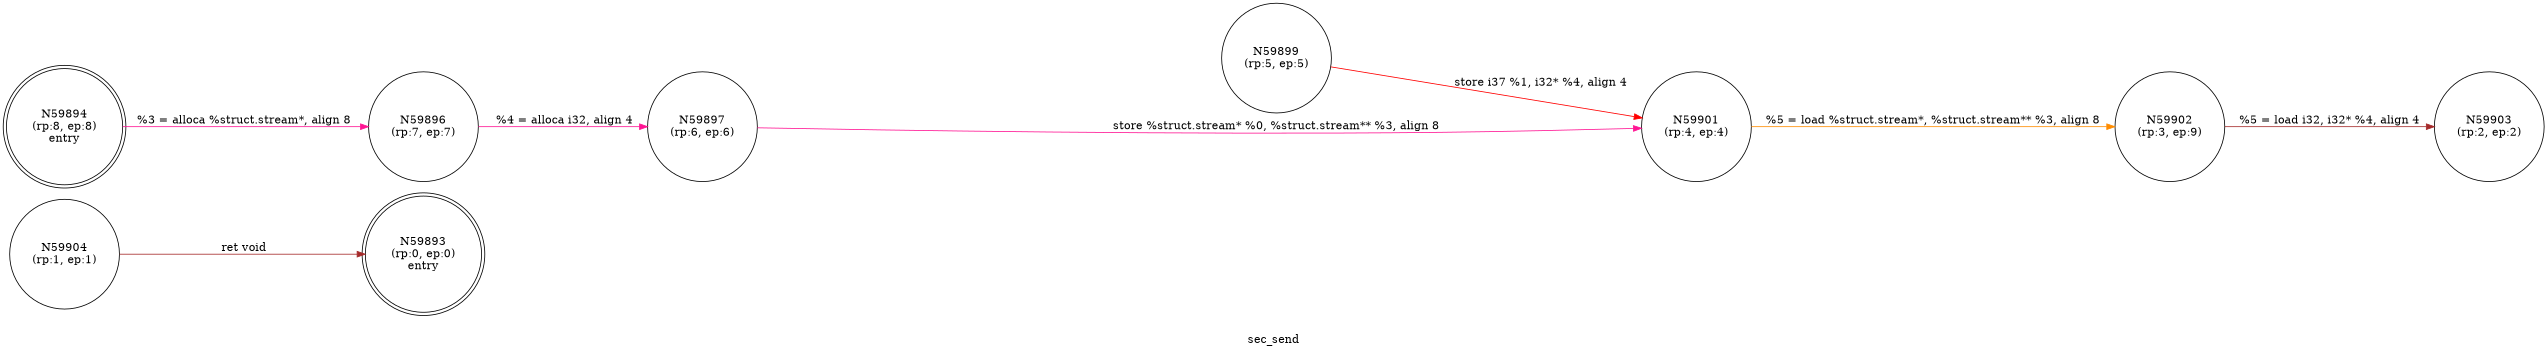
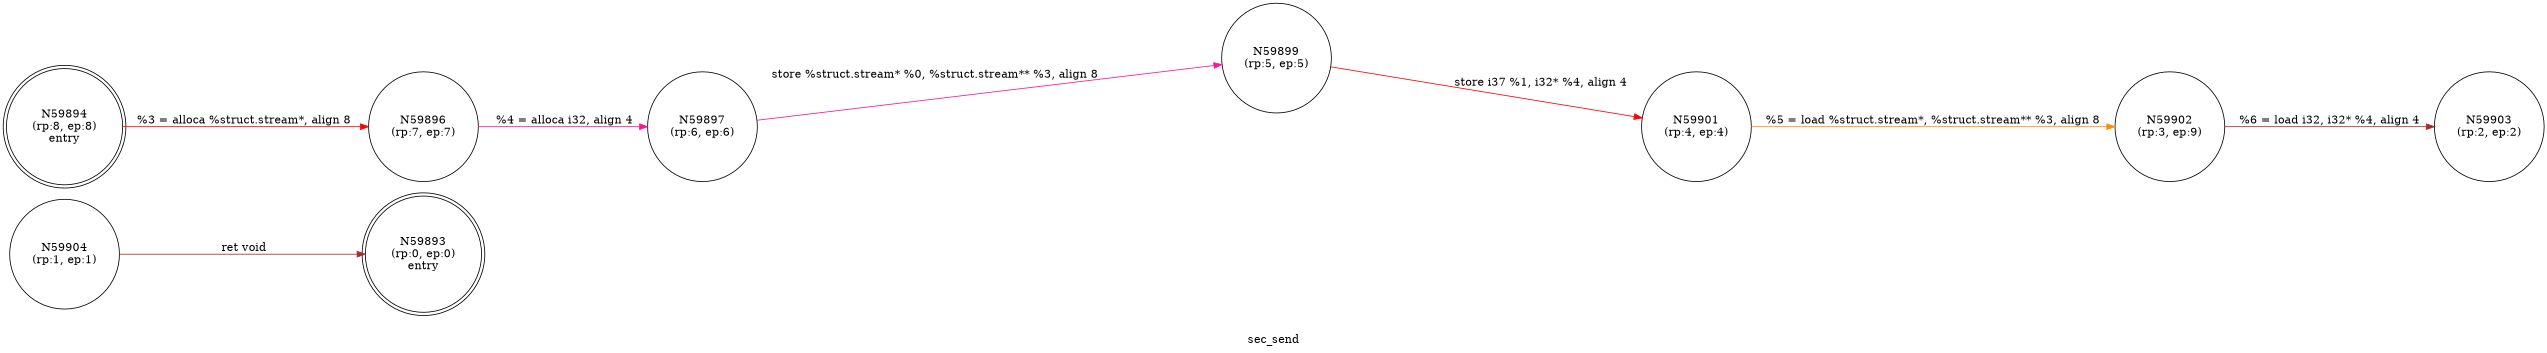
  digraph {
    fontname="DejaVu Serif"
    label=sec_send
    rankdir=LR
    node [fontname="DejaVu Serif" shape=circle]
    edge [color=red fontname="DejaVu Serif"]
    n1 [label="N59893\n(rp:0, ep:0)\nentry" shape=doublecircle]
    n2 [label="N59894\n(rp:8, ep:8)\nentry" shape=doublecircle]
    n3 [label="N59896\n(rp:7, ep:7)"]
    n4 [label="N59897\n(rp:6, ep:6)"]
    n5 [label="N59899\n(rp:5, ep:5)"]
    n6 [label="N59901\n(rp:4, ep:4)"]
    n7 [label="N59902\n(rp:3, ep:9)"]
    n8 [label="N59903\n(rp:2, ep:2)"]
    n9 [label="N59904\n(rp:1, ep:1)"]
-   n2 -> n3 [color=deeppink label="%3 = alloca %struct.stream*, align 8"]
+   n2 -> n3 [label="%3 = alloca %struct.stream*, align 8"]
    n3 -> n4 [color=deeppink label="%4 = alloca i32, align 4"]
-   n4 -> n6 [color=deeppink label="store %struct.stream* %0, %struct.stream** %3, align 8"]
+   n4 -> n5 [color=deeppink label="store %struct.stream* %0, %struct.stream** %3, align 8"]
    n5 -> n6 [label="store i37 %1, i32* %4, align 4"]
    n6 -> n7 [color=darkorange label="%5 = load %struct.stream*, %struct.stream** %3, align 8"]
-   n7 -> n8 [color=brown label="%5 = load i32, i32* %4, align 4"]
+   n7 -> n8 [color=brown label="%6 = load i32, i32* %4, align 4"]
    n9 -> n1 [color=brown label="ret void"]
  }
